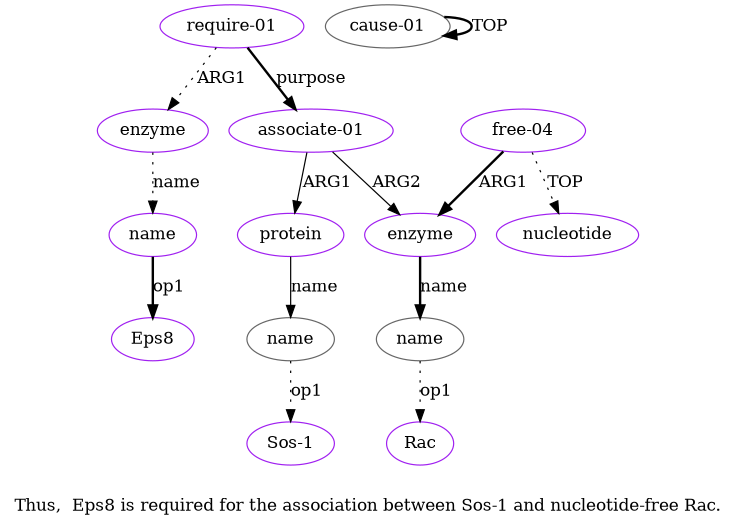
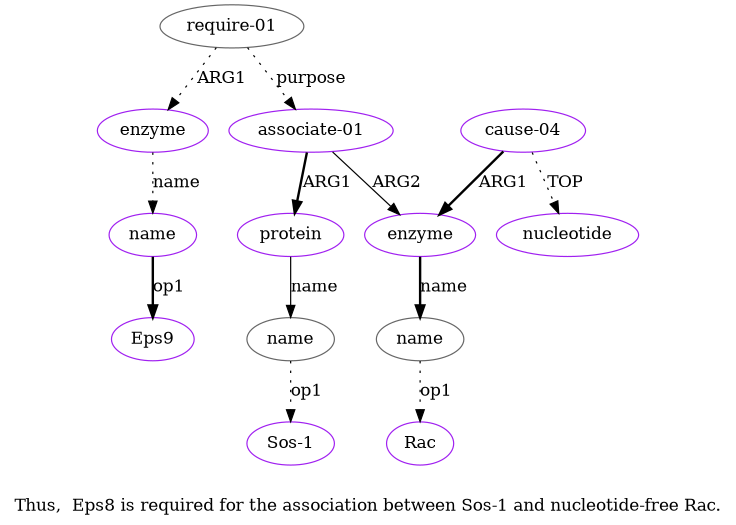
  digraph {
    label="Thus,  Eps8 is required for the association between Sos-1 and nucleotide-free Rac."
    node [color=purple gold_ind=-1 gold_label=name test_ind=-1 test_label=name]
    edge [color=black gold_label=ARG1 style=bold test_label=ARG1]
    n1 [gold_label=Rac label=Rac test_label=Rac]
    n2 [gold_ind=10 gold_label=nucleotide label=nucleotide test_ind=10 test_label=nucleotide]
    n3 [gold_label="Sos-1" label="Sos-1" test_label="Sos-1"]
-   n4 [gold_ind=1 gold_label="require-01" label="require-01" test_ind=1 test_label="require-01"]
+   n4 [color=gray40 gold_ind=1 gold_label="require-01" label="require-01" test_ind=1 test_label="require-01"]
    n5 [gold_ind=2 gold_label=enzyme label=enzyme test_ind=2 test_label=enzyme]
    n6 [gold_ind=4 gold_label="associate-01" label="associate-01" test_ind=4 test_label="associate-01"]
    n7 [gold_ind=3 label=name test_ind=3]
    n8 [gold_ind=5 gold_label=protein label=protein test_ind=5 test_label=protein]
    n9 [gold_ind=7 gold_label=enzyme label=enzyme test_ind=7 test_label=enzyme]
-   n10 [gold_label=Eps8 label=Eps8 test_label=Eps8]
+   n10 [gold_label=Eps8 label=Eps9 test_label=Eps8]
    n11 [color=gray40 gold_ind=6 label=name test_ind=6]
    n12 [color=gray40 gold_ind=8 label=name test_ind=8]
-   n13 [color=gray40 gold_ind=0 gold_label="cause-01" label="cause-01" test_ind=0 test_label="cause-01"]
-   n14 [gold_ind=9 gold_label="free-04" label="free-04" test_ind=9 test_label="free-04"]
+   n14 [gold_ind=9 gold_label="free-04" label="cause-04" test_ind=9 test_label="free-04"]
    n4 -> n5 [label=ARG1 style=dotted]
-   n4 -> n6 [gold_label=purpose label=purpose test_label=purpose]
+   n4 -> n6 [gold_label=purpose label=purpose style=dotted test_label=purpose]
    n5 -> n7 [gold_label=name label=name style=dotted test_label=name]
-   n6 -> n8 [label=ARG1 style=solid]
+   n6 -> n8 [label=ARG1]
    n6 -> n9 [gold_label=ARG2 label=ARG2 style=solid test_label=ARG2]
    n7 -> n10 [gold_label=op1 label=op1 test_label=op1]
    n8 -> n11 [gold_label=name label=name style=solid test_label=name]
    n9 -> n12 [gold_label=name label=name test_label=name]
    n11 -> n3 [gold_label=op1 label=op1 style=dotted test_label=op1]
    n12 -> n1 [gold_label=op1 label=op1 style=dotted test_label=op1]
-   n13 -> n13 [gold_label=TOP label=TOP test_label=TOP]
    n14 -> n2 [gold_label=ARG2 label=TOP style=dotted test_label=ARG2]
    n14 -> n9 [label=ARG1]
  }
